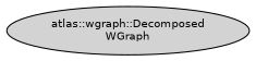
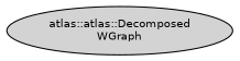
  digraph {
    rankdir=LR
-   n1 [color=black fillcolor=lightgrey fontname=Helvetica fontsize=10 height=0.2 label="atlas::wgraph::Decomposed\lWGraph" shape=ellipse style=filled width=0.4]
+   n1 [color=black fillcolor=lightgrey fontname=Helvetica fontsize=10 height=0.2 label="atlas::atlas::Decomposed\lWGraph" shape=ellipse style=filled width=0.4]
  }
